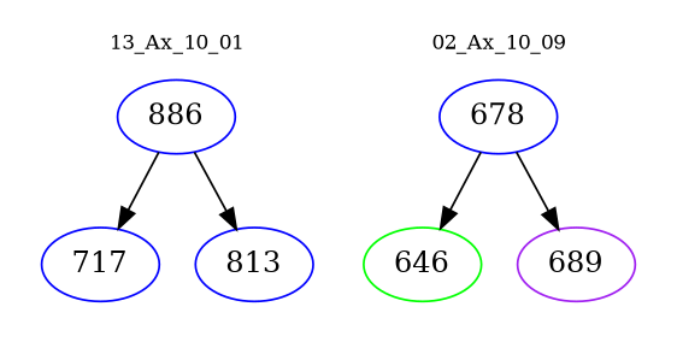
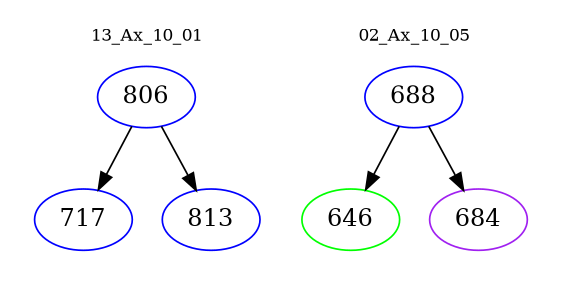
  digraph {
    node [color=blue]
    edge [color=black]
-   n1 [label=886]
+   n1 [label=806]
    n2 [label=717]
    n3 [label=813]
-   n4 [label=678]
+   n4 [label=688]
    n5 [color=green label=646]
-   n6 [color=purple label=689]
+   n6 [color=purple label=684]
    subgraph cluster_1 {
      color=white
      fontsize=10
      label="13_Ax_10_01"
      n1
      n2
      n3
    }
    subgraph cluster_2 {
      color=white
      fontsize=10
-     label="02_Ax_10_09"
+     label="02_Ax_10_05"
      n4
      n5
      n6
    }
    n1 -> n2
    n1 -> n3
    n4 -> n5
    n4 -> n6
  }
